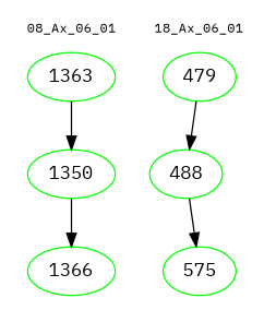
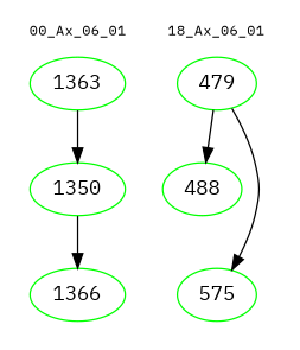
  digraph {
    fontname="IBM Plex Mono"
    node [color=green fontname="IBM Plex Mono"]
    edge [color=black fontname="IBM Plex Mono"]
    n1 [label=1363]
    n2 [label=1350]
    n3 [label=1366]
    n4 [label=488]
    n5 [label=479]
    n6 [label=575]
    subgraph cluster_1 {
      color=white
      fontsize=10
-     label="08_Ax_06_01"
+     label="00_Ax_06_01"
      n1
      n2
      n3
    }
    subgraph cluster_2 {
      color=white
      fontsize=10
      label="18_Ax_06_01"
      n4
      n5
      n6
    }
    n1 -> n2
    n2 -> n3
    n5 -> n4
-   n4 -> n6
+   n5 -> n6
  }
